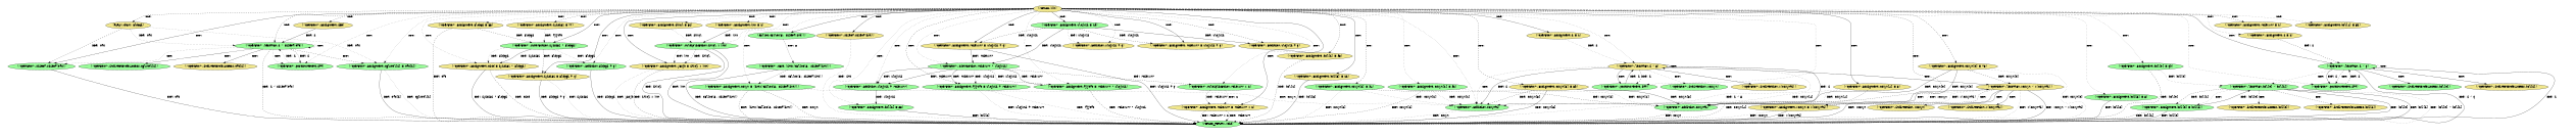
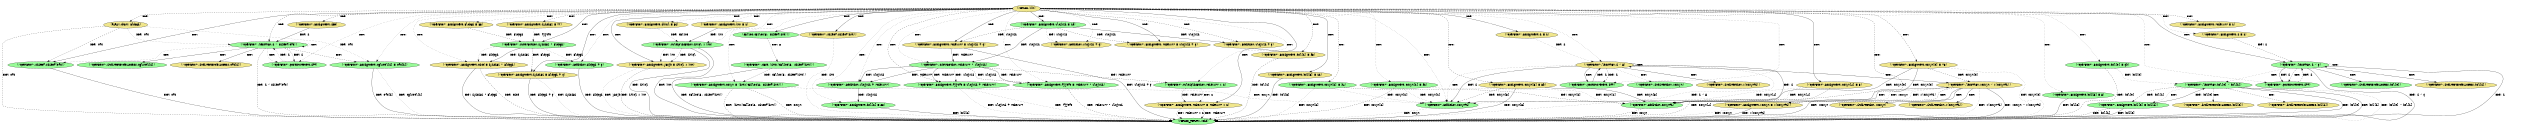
  digraph {
    fontname="DejaVu Sans Mono"
    node [fillcolor=khaki fontname="DejaVu Sans Mono" style=filled]
    edge [fontname="DejaVu Sans Mono" style=dotted]
    n1 [label="(METHOD,kkh)"]
    n2 [label="(PARAM,char* aldpgi)"]
    n3 [label="(<operator>.assignment,rcievurr = 1)"]
    n4 [label="(<operator>.assignment,ihkql = 36)"]
    n5 [fillcolor=palegreen label="(<operator>.assignment,ulqjwzi = 19)"]
    n6 [label="(<operator>.assignment,iyisiaz = 77)"]
    n7 [label="(<operator>.assignment,aldpgi = 33)"]
    n8 [label="(<operator>.assignment,knm = 1)"]
    n9 [label="(<operator>.assignment,i=0)"]
    n10 [fillcolor=palegreen label="(<operator>.lessThan,i < sizeof(ofc))"]
    n11 [fillcolor=palegreen label="(<operator>.sizeOf,sizeof(ofc))"]
    n12 [fillcolor=palegreen label="(<operator>.postIncrement,i++)"]
    n13 [fillcolor=palegreen label="(<operator>.assignment,qglwotl[i] = ofc[i])"]
    n14 [label="(<operator>.assignment,oicd = iyisiaz - aldpgi)"]
    n15 [fillcolor=palegreen label="(<operator>.subtraction,iyisiaz - aldpgi)"]
    n16 [label="(<operator>.assignment,iyisiaz = aldpgi + 6)"]
    n17 [fillcolor=palegreen label="(<operator>.addition,aldpgi + 6)"]
    n18 [label="(<operator>.assignment,rcievurr = ulqjwzi + 6)"]
    n19 [label="(<operator>.addition,ulqjwzi + 6)"]
    n20 [label="(<operator>.assignment,yasjb = ihkql * knm)"]
    n21 [fillcolor=palegreen label="(<operator>.multiplication,ihkql * knm)"]
    n22 [label="(<operator>.assignment,rcievurr = ulqjwzi + 6)"]
    n23 [label="(<operator>.addition,ulqjwzi + 6)"]
    n24 [fillcolor=palegreen label="(<operator>.assignment,fjjtfo = rcievurr - ulqjwzi)"]
    n25 [fillcolor=palegreen label="(<operator>.subtraction,rcievurr - ulqjwzi)"]
    n26 [fillcolor=palegreen label="(<operator>.assignment,bsl[0] = 69)"]
    n27 [fillcolor=palegreen label="(<operator>.assignment,oswyn = (int*)calloc(5, sizeof(int)))"]
    n28 [fillcolor=palegreen label="(calloc,calloc(5, sizeof(int)))"]
    n29 [label="(<operator>.sizeOf,sizeof(int))"]
    n30 [fillcolor=palegreen label="(<operator>.assignment,fjjtfo = ulqjwzi + rcievurr)"]
    n31 [fillcolor=palegreen label="(<operator>.addition,ulqjwzi + rcievurr)"]
    n32 [label="(<operator>.assignment,bsl[1] = 93)"]
    n33 [label="(<operator>.assignment,oswyn[0] = 78)"]
    n34 [fillcolor=palegreen label="(<operator>.assignment,oswyn[1] = 92)"]
    n35 [label="(<operator>.assignment,rcievurr = rcievurr * 2)"]
    n36 [fillcolor=palegreen label="(<operator>.multiplication,rcievurr * 2)"]
    n37 [fillcolor=palegreen label="(<operator>.assignment,bsl[2] = 55)"]
    n38 [fillcolor=palegreen label="(<operator>.assignment,oswyn[2] = 94)"]
    n39 [label="(<operator>.assignment,bsl[3] = 12)"]
    n40 [label="(<operator>.assignment,oswyn[3] = 39)"]
    n41 [label="(<operator>.assignment,oswyn[4] = 3)"]
-   n42 [label="(<operator>.assignment,bsl[4] = 52)"]
    n43 [label="(<operator>.assignment,i = 1)"]
    n44 [label="(<operator>.lessThan,i < 5)"]
    n45 [fillcolor=palegreen label="(<operator>.postIncrement,i++)"]
    n46 [fillcolor=palegreen label="(<operator>.addition,oswyn+i)"]
    n47 [fillcolor=palegreen label="(<operator>.addition,oswyn+i)"]
    n48 [fillcolor=palegreen label="(<operator>.assignment,bsl[5] = 5)"]
    n49 [label="(<operator>.assignment,i = 1)"]
    n50 [fillcolor=palegreen label="(<operator>.lessThan,i < 6)"]
    n51 [fillcolor=palegreen label="(<operator>.postIncrement,i++)"]
    n52 [fillcolor=palegreen label="(METHOD_RETURN,void)"]
    n53 [fillcolor=palegreen label="(<operator>.indirectIndexAccess,qglwotl[i])"]
    n54 [label="(<operator>.indirectIndexAccess,ofc[i])"]
    n55 [fillcolor=palegreen label="(<operator>.lessThan,bsl[0] < bsl[i])"]
    n56 [fillcolor=palegreen label="(<operator>.cast,(int*)calloc(5, sizeof(int)))"]
    n57 [label="(<operator>.lessThan,*oswyn < *(oswyn+i))"]
    n58 [fillcolor=palegreen label="(<operator>.indirection,*oswyn)"]
    n59 [label="(<operator>.indirection,*(oswyn+i))"]
    n60 [fillcolor=palegreen label="(<operator>.indirectIndexAccess,bsl[0])"]
    n61 [label="(<operator>.indirectIndexAccess,bsl[i])"]
    n62 [fillcolor=palegreen label="(<operator>.assignment,bsl[0] = bsl[i])"]
    n63 [label="(<operator>.indirectIndexAccess,bsl[0])"]
    n64 [label="(<operator>.indirectIndexAccess,bsl[i])"]
    n65 [label="(<operator>.assignment,*oswyn = *(oswyn+i))"]
    n66 [label="(<operator>.indirection,*oswyn)"]
    n67 [label="(<operator>.indirection,*(oswyn+i))"]
    n1 -> n2 [label="DDG: " style=dashed]
    n1 -> n3 [label="DDG: " style=dashed]
    n1 -> n4 [label="DDG: "]
    n1 -> n5 [label="DDG: " style=solid]
    n1 -> n6 [label="DDG: " style=dashed]
    n1 -> n7 [label="DDG: "]
    n1 -> n8 [label="DDG: "]
    n1 -> n9 [label="DDG: " style=dashed]
    n1 -> n10 [label="DDG: " style=dashed]
    n1 -> n11 [label="DDG: " style=solid]
    n1 -> n12 [label="DDG: "]
    n1 -> n13 [label="DDG: "]
    n1 -> n14 [label="DDG: "]
    n1 -> n15 [label="DDG: " style=solid]
    n1 -> n16 [label="DDG: " style=solid]
    n1 -> n17 [label="DDG: "]
    n1 -> n18 [label="DDG: " style=solid]
    n1 -> n19 [label="DDG: "]
    n1 -> n20 [label="DDG: " style=solid]
    n1 -> n21 [label="DDG: "]
    n1 -> n22 [label="DDG: " style=solid]
    n1 -> n23 [label="DDG: " style=dashed]
    n1 -> n24 [label="DDG: "]
    n1 -> n25 [label="DDG: "]
    n1 -> n26 [label="DDG: "]
    n1 -> n27 [label="DDG: "]
    n1 -> n28 [label="DDG: " style=solid]
    n1 -> n29 [label="DDG: " style=solid]
    n1 -> n30 [label="DDG: " style=dashed]
    n1 -> n31 [label="DDG: "]
    n1 -> n32 [label="DDG: " style=dashed]
    n1 -> n33 [label="DDG: " style=dashed]
    n1 -> n34 [label="DDG: "]
    n1 -> n35 [label="DDG: " style=solid]
    n1 -> n36 [label="DDG: "]
    n1 -> n37 [label="DDG: "]
    n1 -> n38 [label="DDG: " style=dashed]
    n1 -> n39 [label="DDG: " style=solid]
    n1 -> n40 [label="DDG: " style=dashed]
    n1 -> n41 [label="DDG: " style=solid]
-   n1 -> n42 [label="DDG: "]
    n1 -> n43 [label="DDG: " style=solid]
    n1 -> n44 [label="DDG: "]
    n1 -> n45 [label="DDG: "]
    n1 -> n46 [label="DDG: "]
    n1 -> n47 [label="DDG: " style=dashed]
    n1 -> n48 [label="DDG: "]
    n1 -> n49 [label="DDG: "]
    n1 -> n50 [label="DDG: " style=solid]
    n1 -> n51 [label="DDG: "]
    n2 -> n10 [label="DDG: ofc"]
    n2 -> n11 [label="DDG: ofc" style=dashed]
    n2 -> n13 [label="DDG: ofc"]
-   n7 -> n52 [label="DDG: ofc" style=dashed]
-   n4 -> n21 [label="DDG: ihkql"]
+   n2 -> n52 [label="DDG: ofc" style=dashed]
+   n4 -> n21 [label="DDG: calloc"]
    n5 -> n18 [label="DDG: ulqjwzi" style=dashed]
    n5 -> n19 [label="DDG: ulqjwzi"]
    n5 -> n22 [label="DDG: ulqjwzi" style=dashed]
    n5 -> n23 [label="DDG: ulqjwzi" style=solid]
    n5 -> n25 [label="DDG: ulqjwzi" style=solid]
    n6 -> n15 [label="DDG: fjjtfo"]
    n7 -> n15 [label="DDG: aldpgi" style=dashed]
    n8 -> n21 [label="DDG: knm" style=solid]
    n9 -> n10 [label="DDG: i" style=solid]
    n10 -> n10 [label="CDG: "]
    n10 -> n11 [label="CDG: "]
    n10 -> n12 [label="DDG: i" style=dashed]
    n10 -> n12 [label="CDG: "]
    n10 -> n13 [label="CDG: " style=dashed]
    n10 -> n52 [label="DDG: i < sizeof(ofc)" style=dashed]
    n10 -> n53 [label="CDG: " style=solid]
    n10 -> n54 [label="CDG: " style=solid]
    n11 -> n52 [label="DDG: ofc" style=solid]
    n12 -> n10 [label="DDG: i"]
    n13 -> n52 [label="DDG: qglwotl[i]"]
    n13 -> n52 [label="DDG: ofc[i]" style=solid]
    n14 -> n52 [label="DDG: oicd" style=dashed]
    n14 -> n52 [label="DDG: iyisiaz - aldpgi" style=solid]
    n15 -> n14 [label="DDG: iyisiaz" style=solid]
    n15 -> n14 [label="DDG: aldpgi"]
    n15 -> n16 [label="DDG: aldpgi" style=dashed]
    n15 -> n17 [label="DDG: aldpgi"]
    n16 -> n52 [label="DDG: aldpgi + 6" style=solid]
    n16 -> n52 [label="DDG: iyisiaz"]
    n17 -> n52 [label="DDG: aldpgi" style=solid]
    n20 -> n52 [label="DDG: ihkql * knm" style=dashed]
    n20 -> n52 [label="DDG: yasjb"]
    n21 -> n20 [label="DDG: ihkql" style=dashed]
    n21 -> n20 [label="DDG: knm"]
    n21 -> n52 [label="DDG: ihkql" style=solid]
    n21 -> n52 [label="DDG: knm" style=solid]
    n22 -> n25 [label="DDG: rcievurr" style=solid]
    n22 -> n52 [label="DDG: ulqjwzi + 6" style=solid]
    n24 -> n52 [label="DDG: rcievurr - ulqjwzi" style=dashed]
    n25 -> n24 [label="DDG: rcievurr" style=solid]
    n25 -> n24 [label="DDG: ulqjwzi" style=dashed]
    n25 -> n30 [label="DDG: ulqjwzi"]
    n25 -> n30 [label="DDG: rcievurr" style=solid]
    n25 -> n31 [label="DDG: ulqjwzi" style=solid]
    n25 -> n31 [label="DDG: rcievurr" style=solid]
    n25 -> n36 [label="DDG: rcievurr" style=dashed]
    n26 -> n52 [label="DDG: bsl[0]" style=dashed]
    n26 -> n55 [label="DDG: bsl[0]"]
    n27 -> n46 [label="DDG: oswyn"]
    n27 -> n52 [label="DDG: oswyn" style=dashed]
    n27 -> n52 [label="DDG: (int*)calloc(5, sizeof(int))" style=dashed]
    n28 -> n56 [label="DDG: 5" style=dashed]
    n29 -> n52 [label="DDG: int"]
    n30 -> n52 [label="DDG: fjjtfo"]
    n30 -> n52 [label="DDG: ulqjwzi + rcievurr"]
    n31 -> n37 [label="DDG: ulqjwzi" style=solid]
    n32 -> n52 [label="DDG: bsl[1]" style=dashed]
    n33 -> n46 [label="DDG: oswyn[0]" style=solid]
    n33 -> n47 [label="DDG: oswyn[0]" style=solid]
    n33 -> n52 [label="DDG: oswyn[0]"]
    n33 -> n57 [label="DDG: oswyn[0]" style=dashed]
    n34 -> n46 [label="DDG: oswyn[1]"]
    n34 -> n47 [label="DDG: oswyn[1]"]
    n34 -> n52 [label="DDG: oswyn[1]" style=dashed]
    n35 -> n52 [label="DDG: rcievurr" style=dashed]
    n35 -> n52 [label="DDG: rcievurr * 2" style=dashed]
    n36 -> n35 [label="DDG: rcievurr" style=dashed]
    n36 -> n35 [label="DDG: 2"]
    n37 -> n52 [label="DDG: bsl[2]" style=solid]
    n38 -> n46 [label="DDG: oswyn[2]"]
    n38 -> n47 [label="DDG: oswyn[2]" style=dashed]
    n38 -> n52 [label="DDG: oswyn[2]"]
    n39 -> n52 [label="DDG: bsl[3]" style=solid]
    n40 -> n46 [label="DDG: oswyn[3]" style=dashed]
    n40 -> n47 [label="DDG: oswyn[3]" style=solid]
    n40 -> n52 [label="DDG: oswyn[3]" style=solid]
    n41 -> n46 [label="DDG: oswyn[4]"]
    n41 -> n47 [label="DDG: oswyn[4]"]
    n41 -> n52 [label="DDG: oswyn[4]" style=dashed]
    n43 -> n44 [label="DDG: i"]
    n44 -> n44 [label="CDG: " style=solid]
    n44 -> n45 [label="DDG: i" style=dashed]
    n44 -> n45 [label="CDG: " style=solid]
    n44 -> n46 [label="DDG: i" style=solid]
    n44 -> n46 [label="CDG: "]
    n44 -> n47 [label="DDG: i" style=solid]
    n44 -> n52 [label="DDG: i < 5"]
    n44 -> n57 [label="CDG: " style=solid]
    n44 -> n58 [label="CDG: "]
    n44 -> n59 [label="CDG: " style=solid]
    n45 -> n44 [label="DDG: i" style=solid]
    n46 -> n52 [label="DDG: oswyn"]
    n47 -> n52 [label="DDG: oswyn" style=dashed]
    n48 -> n52 [label="DDG: bsl[5]" style=solid]
    n49 -> n50 [label="DDG: i" style=dashed]
    n50 -> n50 [label="CDG: "]
    n50 -> n51 [label="DDG: i" style=solid]
    n50 -> n51 [label="CDG: " style=dashed]
    n50 -> n52 [label="DDG: i < 6" style=solid]
    n50 -> n52 [label="DDG: i" style=solid]
    n50 -> n55 [label="CDG: "]
    n50 -> n60 [label="CDG: " style=solid]
    n50 -> n61 [label="CDG: " style=solid]
    n51 -> n50 [label="DDG: i" style=dashed]
    n55 -> n52 [label="DDG: bsl[0]" style=solid]
    n55 -> n52 [label="DDG: bsl[i]" style=solid]
    n55 -> n52 [label="DDG: bsl[0] < bsl[i]"]
    n55 -> n62 [label="DDG: bsl[i]" style=dashed]
    n55 -> n62 [label="CDG: "]
    n55 -> n63 [label="CDG: " style=dashed]
    n55 -> n64 [label="CDG: " style=dashed]
    n56 -> n27 [label="DDG: calloc(5, sizeof(int))" style=dashed]
    n56 -> n52 [label="DDG: calloc(5, sizeof(int))" style=solid]
    n57 -> n47 [label="CDG: " style=solid]
    n57 -> n52 [label="DDG: *(oswyn+i)"]
    n57 -> n52 [label="DDG: *oswyn < *(oswyn+i)" style=solid]
    n57 -> n52 [label="DDG: *oswyn" style=solid]
    n57 -> n65 [label="DDG: *(oswyn+i)"]
    n57 -> n65 [label="CDG: " style=dashed]
    n57 -> n66 [label="CDG: " style=solid]
    n57 -> n67 [label="CDG: " style=solid]
    n62 -> n52 [label="DDG: bsl[0]" style=solid]
    n62 -> n52 [label="DDG: bsl[i]" style=dashed]
    n62 -> n55 [label="DDG: bsl[0]" style=solid]
    n65 -> n52 [label="DDG: *oswyn"]
    n65 -> n52 [label="DDG: *(oswyn+i)" style=solid]
    n65 -> n57 [label="DDG: *oswyn"]
  }
